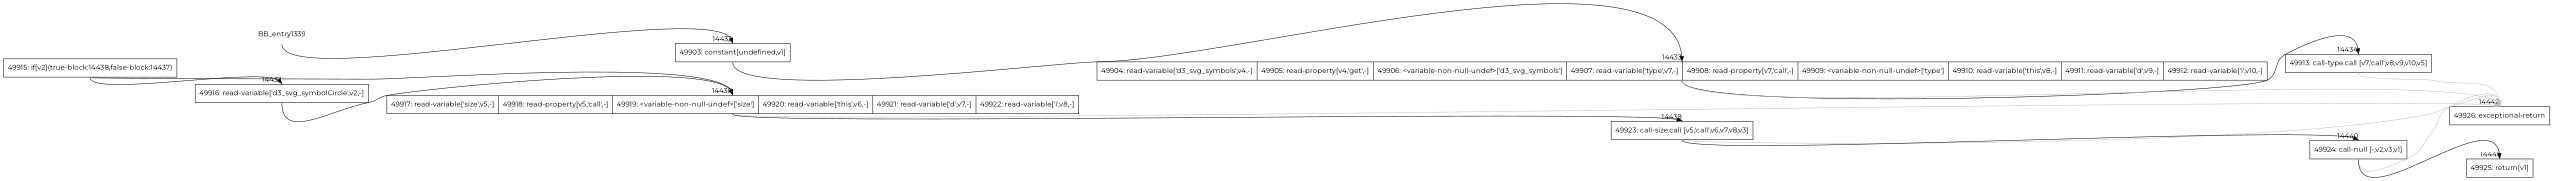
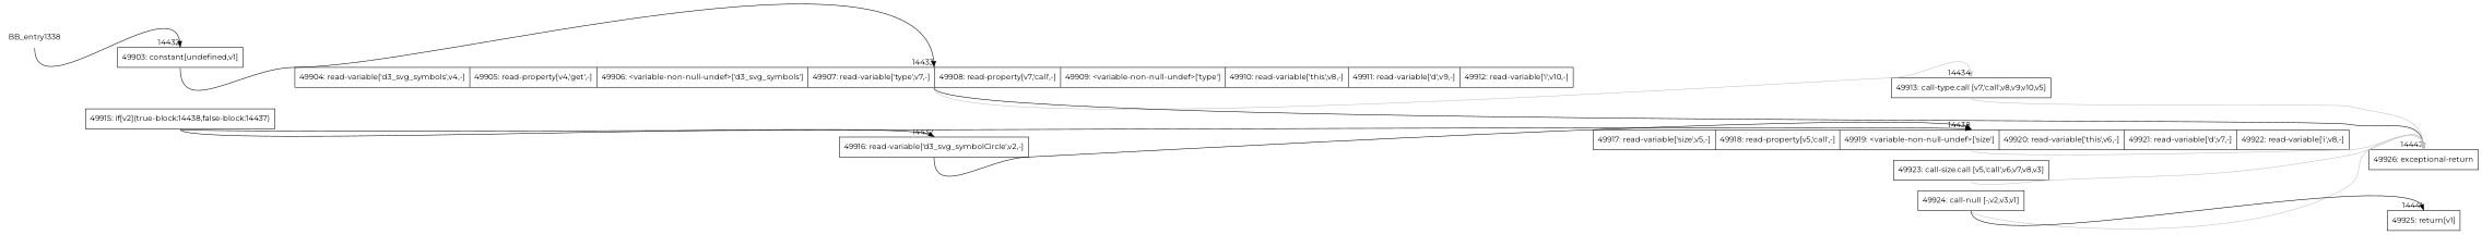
  digraph {
    fontname=Montserrat
    rankdir=LR
    node [fontname=Montserrat shape=record]
    edge [fontname=Montserrat headport=n tailport=s]
-   BB_entry1339 [shape=none]
+   BB_entry1339 [shape=none label=BB_entry1338]
    n2 [label="{49903: constant[undefined,v1]}"]
    n3 [label="{49904: read-variable['d3_svg_symbols',v4,-]|49905: read-property[v4,'get',-]|49906: \<variable-non-null-undef\>['d3_svg_symbols']|49907: read-variable['type',v7,-]|49908: read-property[v7,'call',-]|49909: \<variable-non-null-undef\>['type']|49910: read-variable['this',v8,-]|49911: read-variable['d',v9,-]|49912: read-variable['i',v10,-]}"]
    n4 [label="{49913: call-type.call [v7,'call',v8,v9,v10,v5]}"]
    n5 [label="{49926: exceptional-return}"]
    n6 [label="{49915: if[v2](true-block:14438,false-block:14437)}"]
    n7 [label="{49917: read-variable['size',v5,-]|49918: read-property[v5,'call',-]|49919: \<variable-non-null-undef\>['size']|49920: read-variable['this',v6,-]|49921: read-variable['d',v7,-]|49922: read-variable['i',v8,-]}"]
    n8 [label="{49916: read-variable['d3_svg_symbolCircle',v2,-]}"]
    n9 [label="{49923: call-size.call [v5,'call',v6,v7,v8,v3]}"]
    n10 [label="{49924: call-null [-,v2,v3,v1]}"]
    n11 [label="{49925: return[v1]}"]
    BB_entry1339 -> n2 [headlabel="    14432"]
    n2 -> n3 [headlabel="      14433"]
-   n3 -> n4 [headlabel="      14434"]
-   n3 -> n5 [color=gray headlabel="      14442"]
+   n3 -> n4 [headlabel="      14434" color=gray]
+   n3 -> n5 [color=black headlabel="      14442"]
    n4 -> n5 [color=gray]
    n6 -> n7 [headlabel="      14438"]
    n6 -> n8 [headlabel="      14437"]
    n7 -> n5 [color=gray]
-   n7 -> n9 [headlabel="      14439"]
    n8 -> n7
    n9 -> n5 [color=gray]
-   n9 -> n10 [headlabel="      14440"]
    n10 -> n5 [color=gray]
    n10 -> n11 [headlabel="      14441"]
  }
